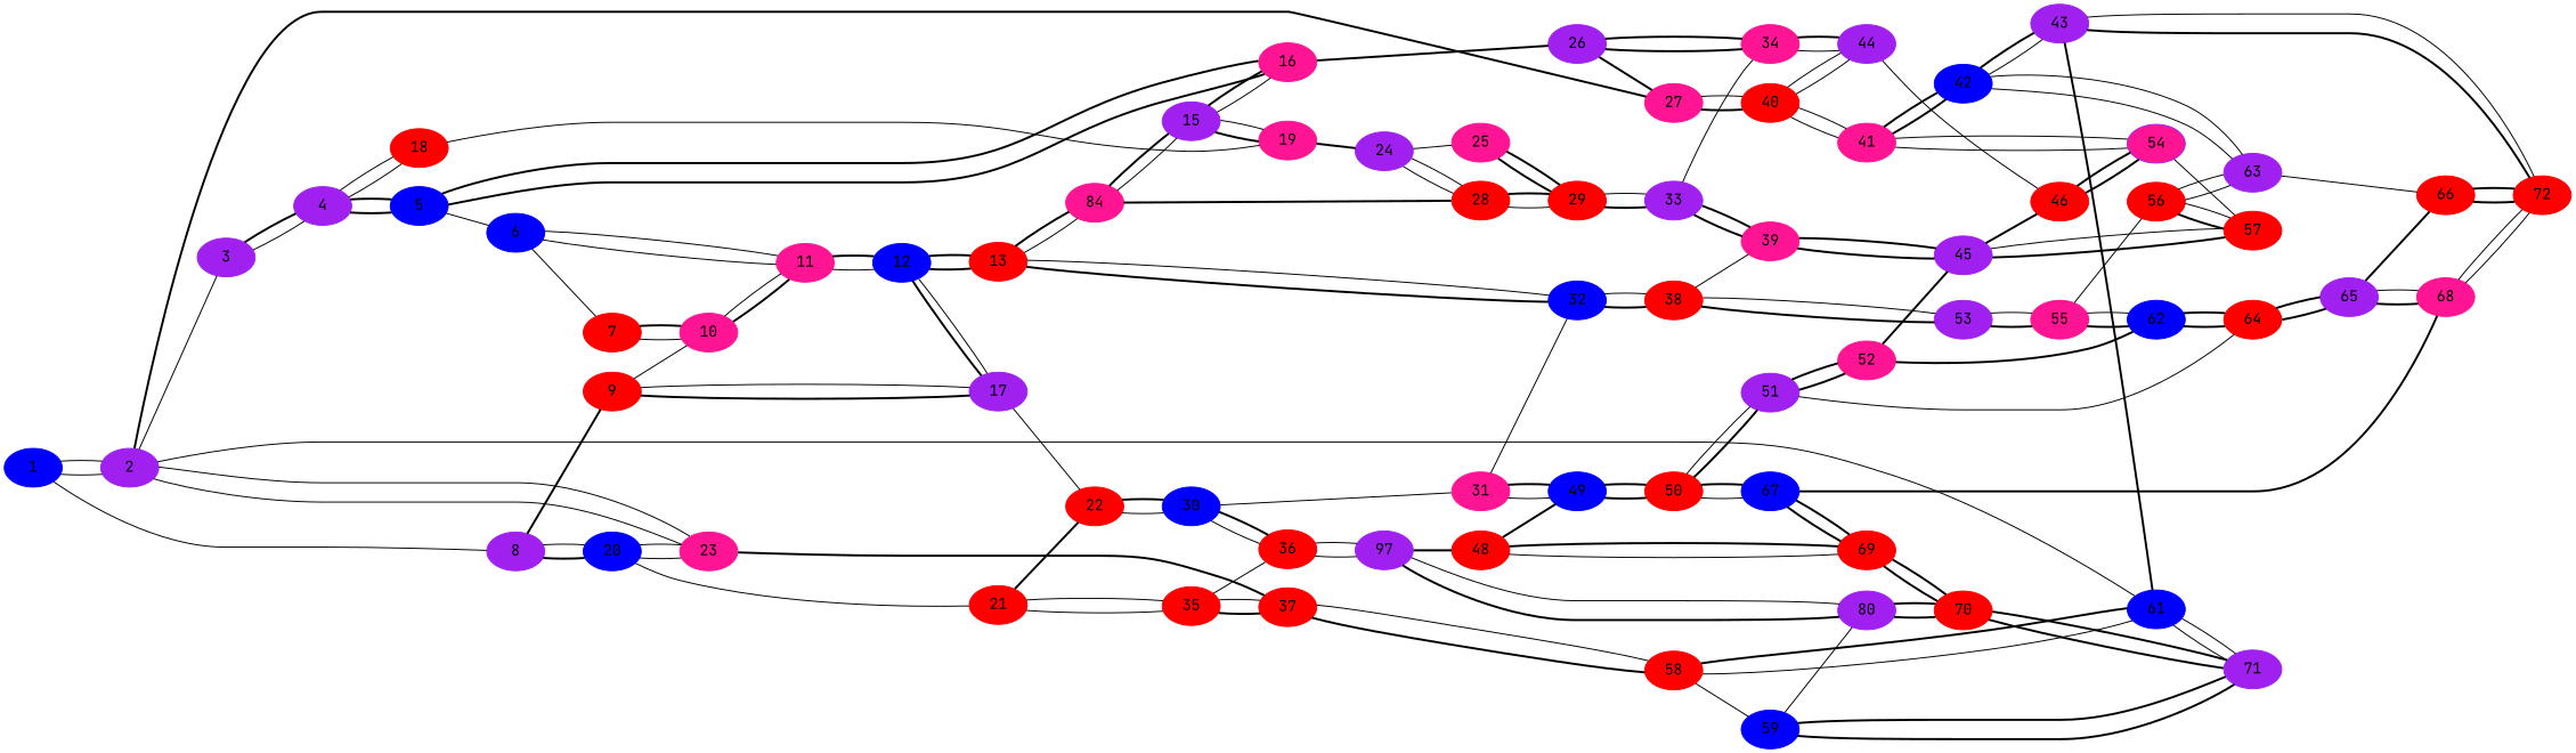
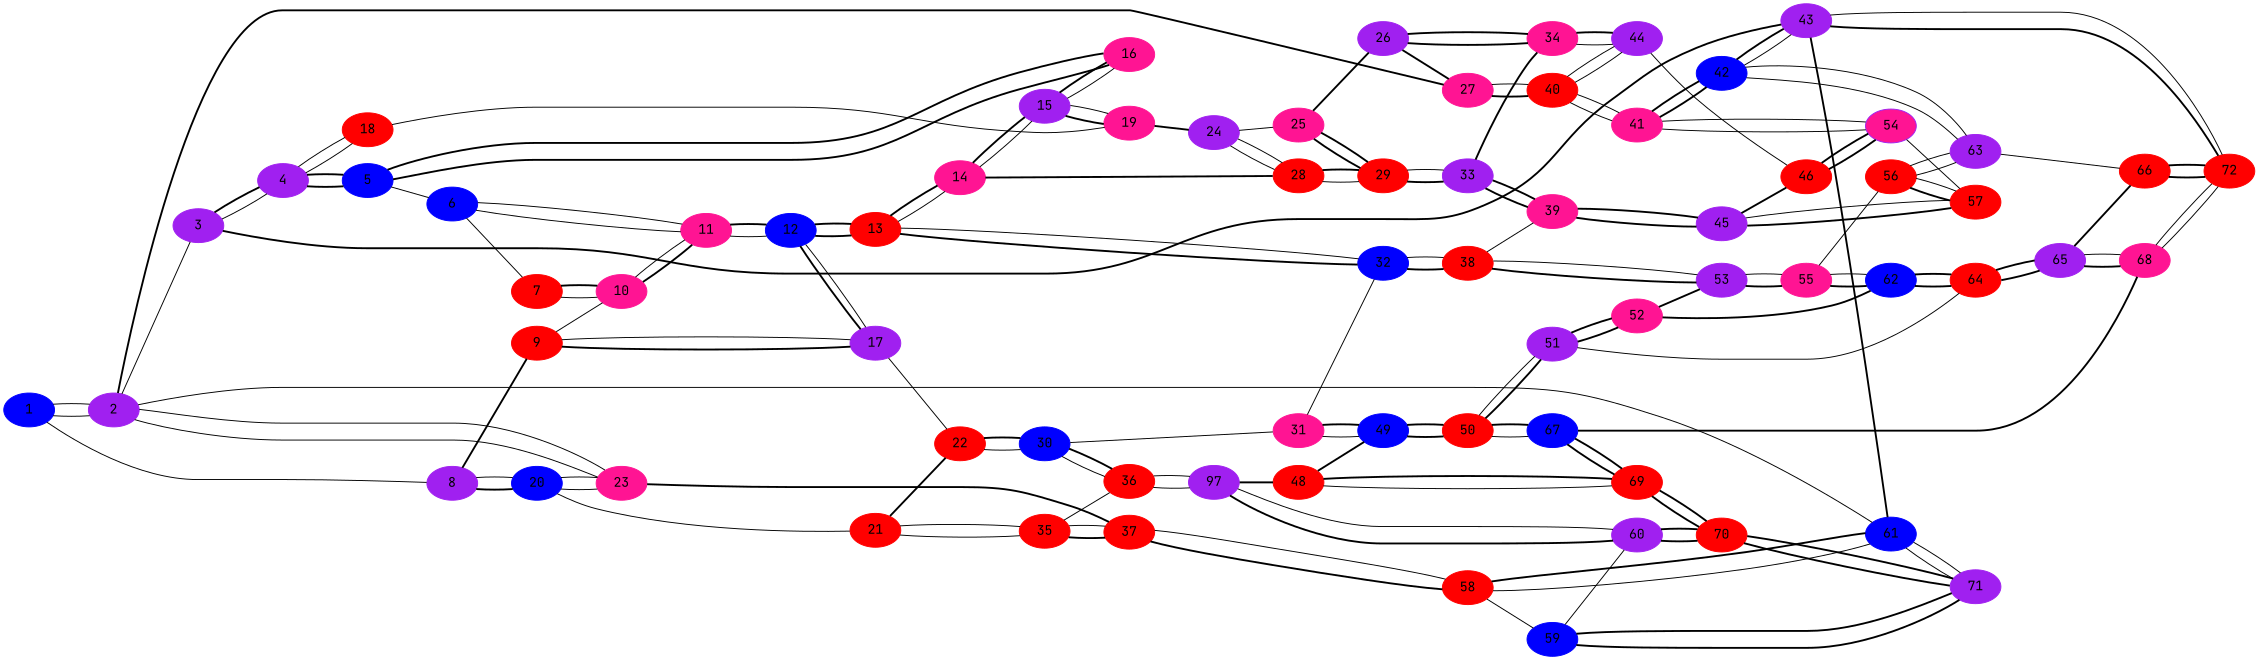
  graph {
    fontname="JetBrains Mono"
    rankdir=LR
    node [color=red fontname="JetBrains Mono" style=filled]
    edge [fontname="JetBrains Mono" style=bold]
    1 [color=blue]
    2 [color=purple]
    8 [color=purple]
    3 [color=purple]
    23 [color=deeppink]
    61 [color=blue]
    27 [color=deeppink]
    9
    20 [color=blue]
    4 [color=purple]
    43 [color=purple]
    37
    71 [color=purple]
    5 [color=blue]
    18
    40
    72
    6 [color=blue]
    16 [color=deeppink]
    19 [color=deeppink]
    7
    11 [color=deeppink]
    10 [color=deeppink]
    12 [color=blue]
    17 [color=purple]
    21
    22
    13
-   14 [color=deeppink label=84]
+   14 [color=deeppink]
    32 [color=blue]
    15 [color=purple]
    28
    38
    29
    24 [color=purple]
    30 [color=blue]
    25 [color=deeppink]
    35
    36
    31 [color=deeppink]
    58
    26 [color=purple]
    34 [color=deeppink]
    33 [color=purple]
    44 [color=purple]
    41 [color=deeppink]
    39 [color=deeppink]
    49 [color=blue]
    n49 [color=purple label=97]
    50
    53 [color=purple]
    45 [color=purple]
    46
    48
-   60 [color=purple label=80]
+   60 [color=purple]
    59 [color=blue]
    55 [color=deeppink]
    57
    42 [color=blue]
    54 [color=purple fillcolor=deeppink]
    63 [color=purple]
    66
    69
    70
    51 [color=purple]
    67 [color=blue]
    52 [color=deeppink]
    64
    68 [color=deeppink]
    62 [color=blue]
    65 [color=purple]
    56
    1 -- 2 [style=solid]
    1 -- 2 [style=solid]
    1 -- 8 [style=solid]
    2 -- 3 [style=solid]
    2 -- 23 [style=solid]
    2 -- 23 [style=solid]
    2 -- 61 [style=solid]
    2 -- 27
    8 -- 9
    8 -- 20
    8 -- 20 [style=solid]
    3 -- 4 [style=solid]
    3 -- 4
+   3 -- 43
    23 -- 37
    61 -- 71 [style=solid]
    61 -- 71 [style=solid]
    27 -- 40
    27 -- 40 [style=solid]
    9 -- 10 [style=solid]
    9 -- 17
    9 -- 17 [style=solid]
    20 -- 23 [style=solid]
    20 -- 23 [style=solid]
    20 -- 21 [style=solid]
    4 -- 5
    4 -- 5
    4 -- 18 [style=solid]
    4 -- 18 [style=solid]
    43 -- 61
    43 -- 72
    43 -- 72 [style=solid]
    37 -- 58
    37 -- 58 [style=solid]
    5 -- 6 [style=solid]
    5 -- 16
    5 -- 16
    18 -- 19 [style=solid]
    40 -- 44 [style=solid]
    40 -- 44 [style=solid]
    40 -- 41 [style=solid]
    40 -- 41 [style=solid]
    6 -- 7 [style=solid]
    6 -- 11 [style=solid]
    6 -- 11 [style=solid]
    19 -- 24
    7 -- 10 [style=solid]
    7 -- 10
    11 -- 12 [style=solid]
    11 -- 12
    10 -- 11
    10 -- 11 [style=solid]
    12 -- 17
    12 -- 17 [style=solid]
    12 -- 13
    12 -- 13
    17 -- 22 [style=solid]
    21 -- 22
    21 -- 35 [style=solid]
    21 -- 35 [style=solid]
    22 -- 30 [style=solid]
    22 -- 30
    13 -- 14 [style=solid]
    13 -- 14
    13 -- 32
    13 -- 32 [style=solid]
    14 -- 15 [style=solid]
    14 -- 15
    14 -- 28
    32 -- 38
    32 -- 38 [style=solid]
    15 -- 16 [style=solid]
    15 -- 16
    15 -- 19
    15 -- 19 [style=solid]
    28 -- 29 [style=solid]
    28 -- 29
    38 -- 39 [style=solid]
    38 -- 53
    38 -- 53 [style=solid]
    29 -- 33
    29 -- 33 [style=solid]
    24 -- 28 [style=solid]
    24 -- 28 [style=solid]
    24 -- 25 [style=solid]
    30 -- 36 [style=solid]
    30 -- 36
    30 -- 31 [style=solid]
    25 -- 29
    25 -- 29
-   16 -- 26
+   25 -- 26
    35 -- 37
    35 -- 37 [style=solid]
    35 -- 36 [style=solid]
    36 -- n49 [style=solid]
    36 -- n49 [style=solid]
    31 -- 32 [style=solid]
    31 -- 49 [style=solid]
    31 -- 49
    58 -- 61 [style=solid]
    58 -- 61
    58 -- 59 [style=solid]
    26 -- 27
    26 -- 34
    26 -- 34
    34 -- 44 [style=solid]
    34 -- 44
-   33 -- 34 [style=solid]
+   33 -- 34
    33 -- 39
    33 -- 39
    44 -- 46 [style=solid]
    41 -- 42
    41 -- 42
    41 -- 54 [style=solid]
    41 -- 54 [style=solid]
    39 -- 45
    39 -- 45
    49 -- 50
    49 -- 50
    n49 -- 48
    n49 -- 60
    n49 -- 60 [style=solid]
    50 -- 51
    50 -- 51 [style=solid]
    50 -- 67 [style=solid]
    50 -- 67
    53 -- 55
    53 -- 55 [style=solid]
    45 -- 46
    45 -- 57
    45 -- 57 [style=solid]
    46 -- 54
    46 -- 54
    48 -- 49
    48 -- 69 [style=solid]
    48 -- 69
    60 -- 70
    60 -- 70
    59 -- 71
    59 -- 71
    59 -- 60 [style=solid]
    55 -- 62
    55 -- 62 [style=solid]
    55 -- 56 [style=solid]
    42 -- 43 [style=solid]
    42 -- 43
    42 -- 63 [style=solid]
    42 -- 63 [style=solid]
    54 -- 57 [style=solid]
    63 -- 66 [style=solid]
    66 -- 72
    66 -- 72
    69 -- 70
    69 -- 70
    70 -- 71
    70 -- 71
    51 -- 52
    51 -- 52
    51 -- 64 [style=solid]
    67 -- 69
    67 -- 69
    67 -- 68
-   52 -- 45
+   52 -- 53
    52 -- 62
    64 -- 65
    64 -- 65
    68 -- 72 [style=solid]
    68 -- 72 [style=solid]
    62 -- 64
    62 -- 64
    65 -- 66
    65 -- 68
    65 -- 68 [style=solid]
    56 -- 57
    56 -- 57 [style=solid]
    56 -- 63 [style=solid]
    56 -- 63 [style=solid]
  }
